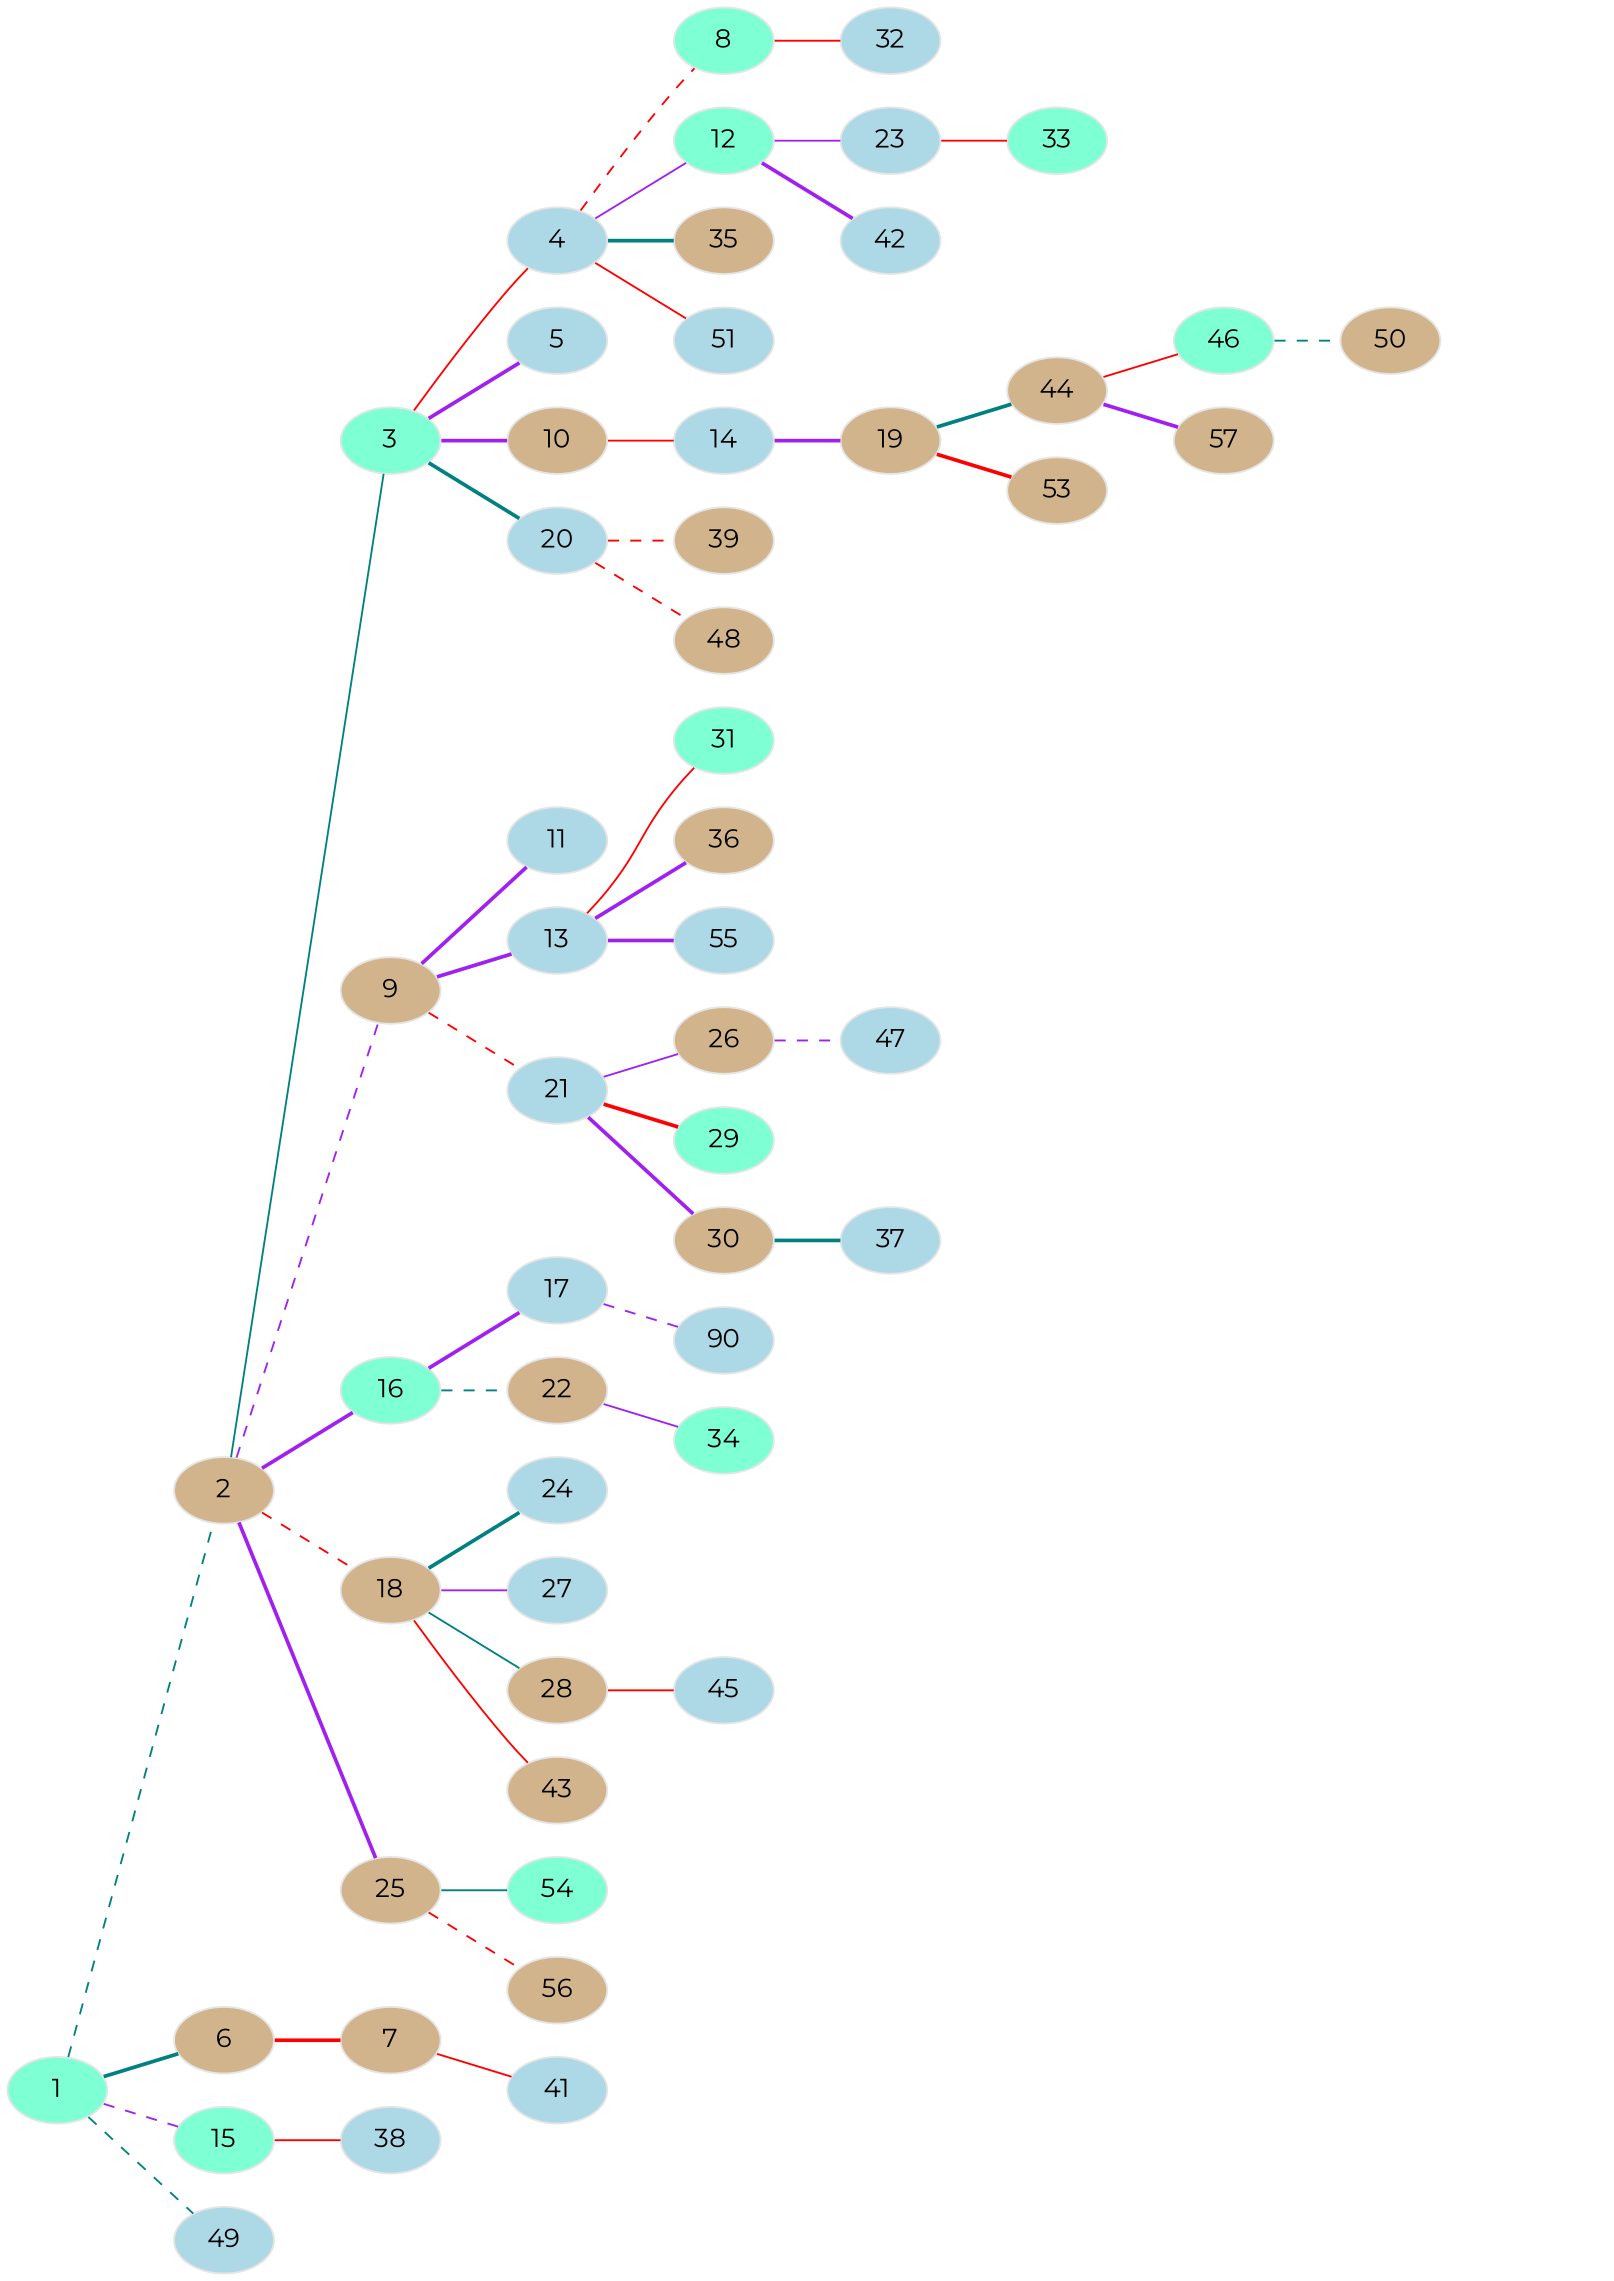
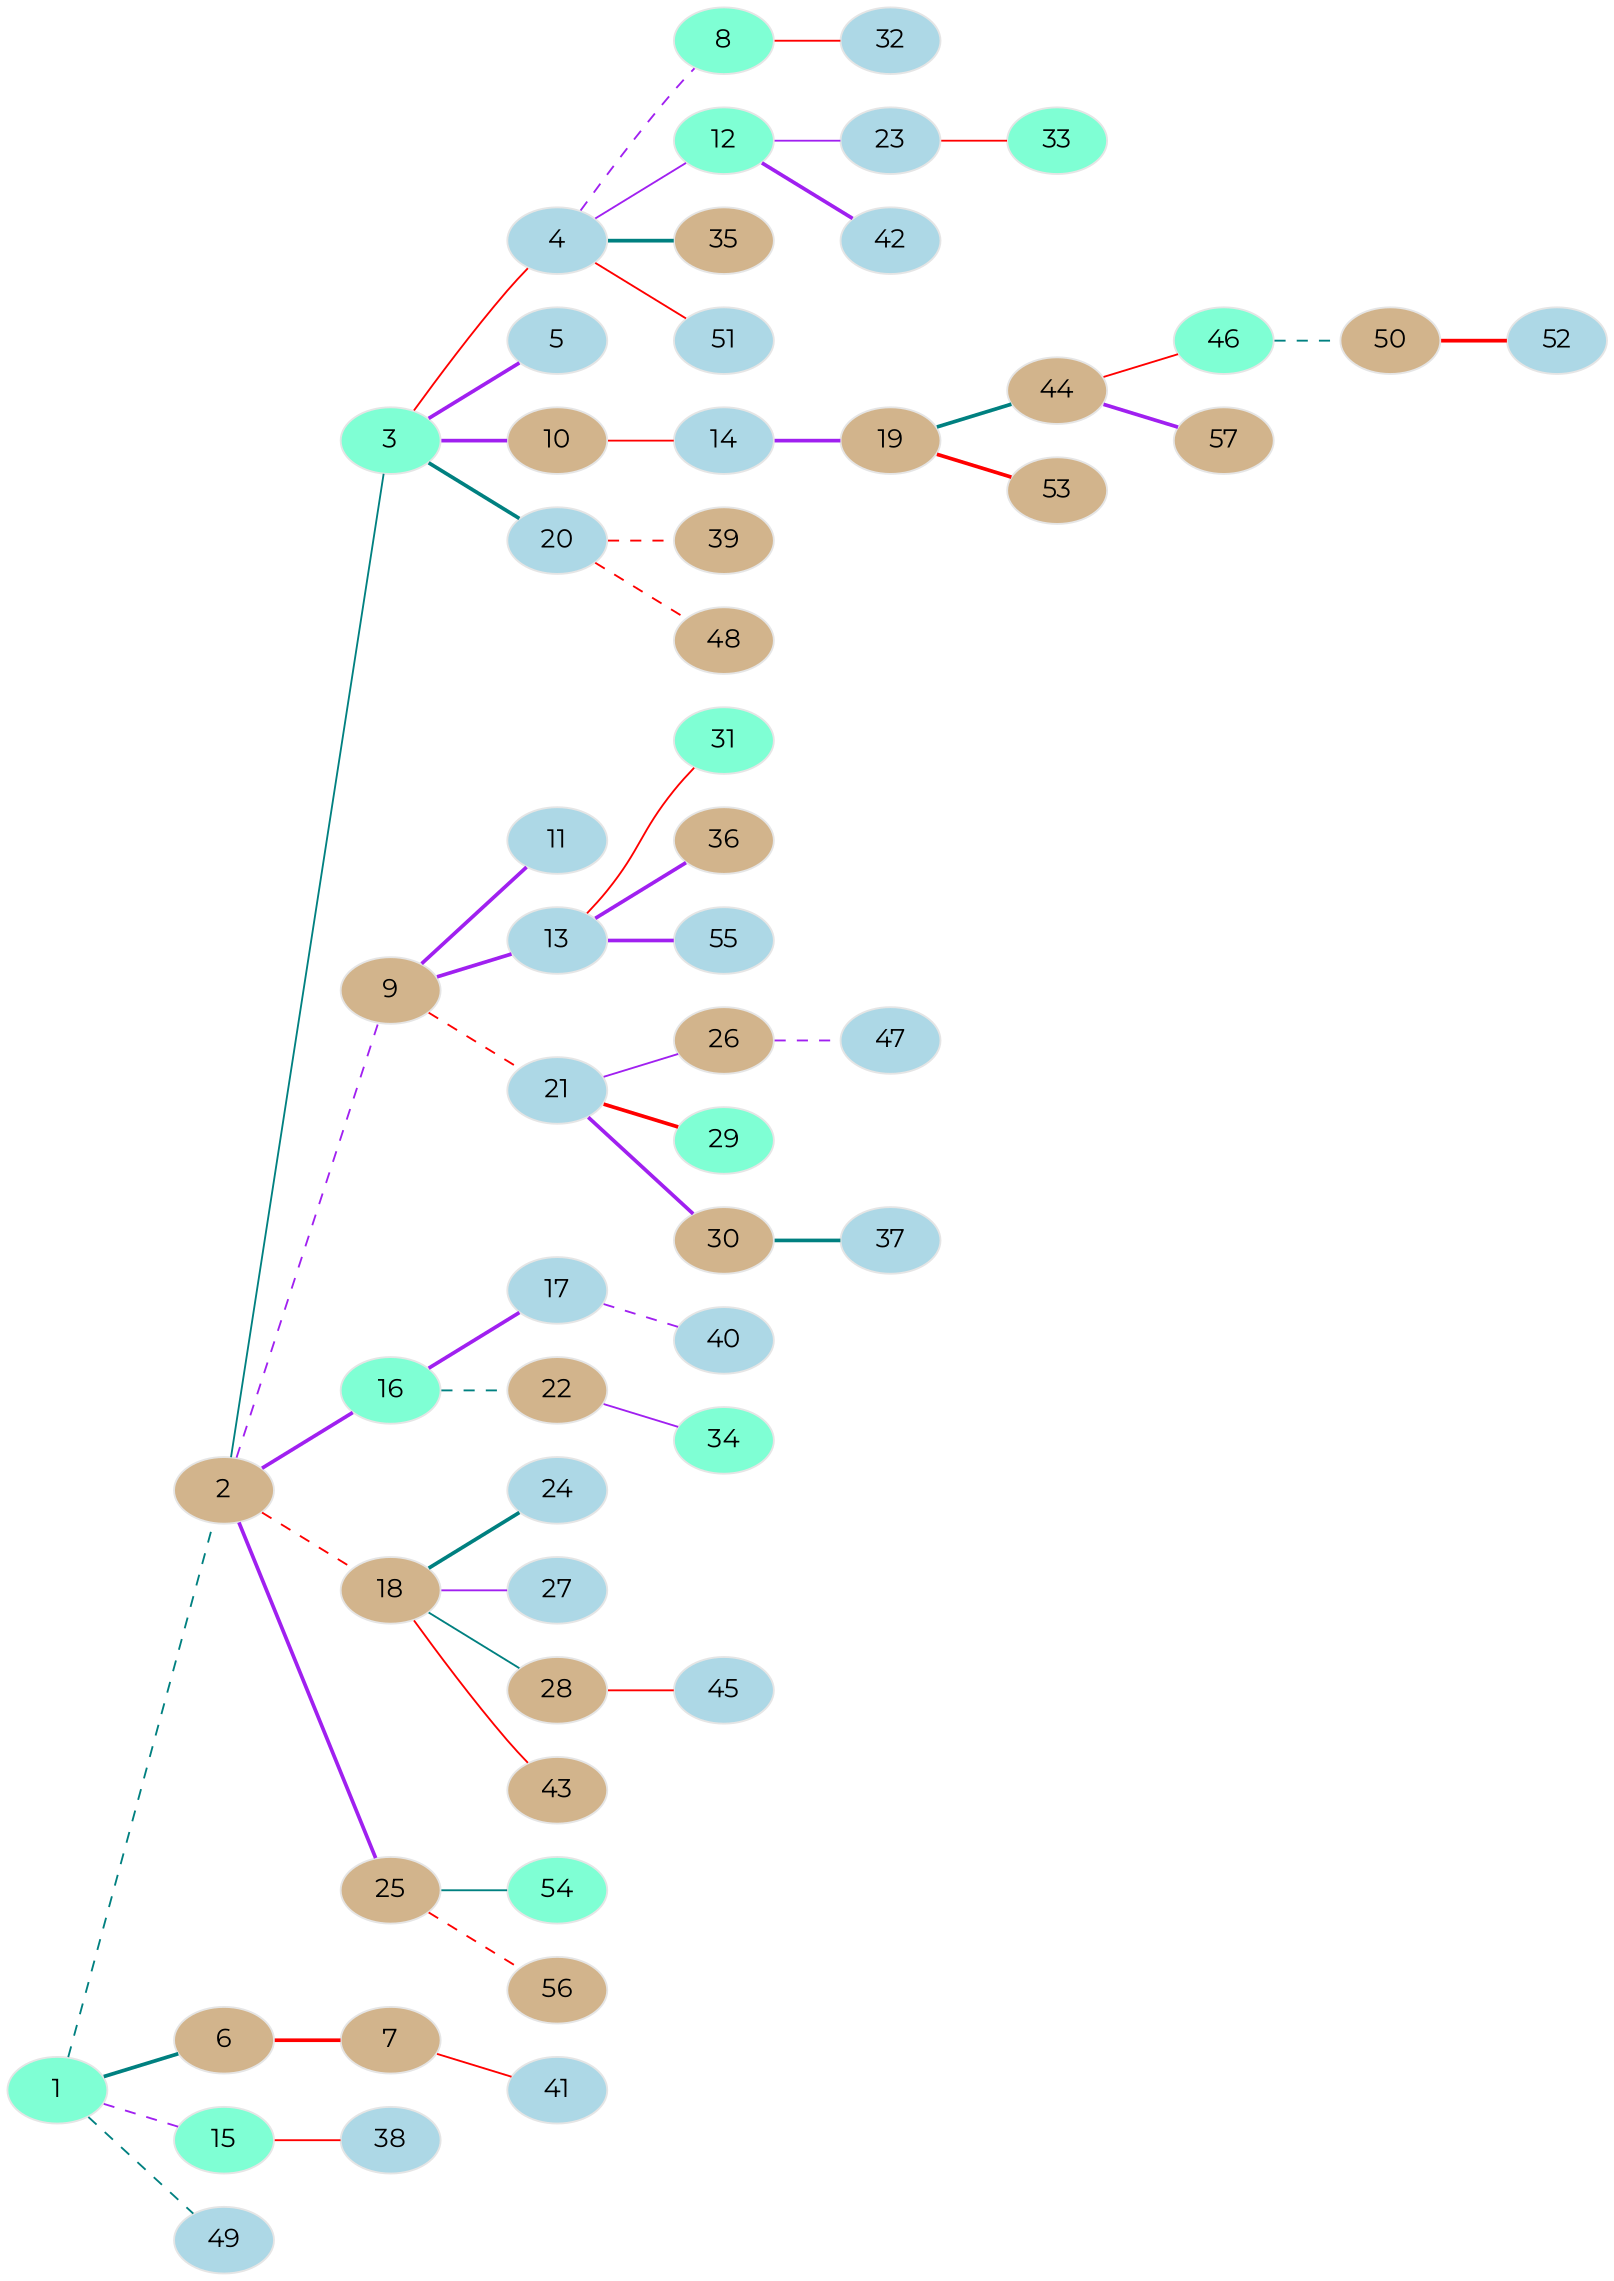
  graph {
    fontname=Montserrat
    rankdir=LR
    node [color=gray90 fillcolor=lightblue fontname=Montserrat style=filled]
    edge [color=purple fontname=Montserrat style=bold]
    1 [fillcolor=aquamarine]
    2 [fillcolor=tan]
    6 [fillcolor=tan]
    15 [fillcolor=aquamarine]
    49
    3 [fillcolor=aquamarine]
    9 [fillcolor=tan]
    16 [fillcolor=aquamarine]
    18 [fillcolor=tan]
    25 [fillcolor=tan]
    7 [fillcolor=tan]
    38
    4
    5
    10 [fillcolor=tan]
    20
    11
    13
    21
    17
    22 [fillcolor=tan]
    24
    27
    28 [fillcolor=tan]
    43 [fillcolor=tan]
    54 [fillcolor=aquamarine]
    56 [fillcolor=tan]
    8 [fillcolor=aquamarine]
    12 [fillcolor=aquamarine]
    35 [fillcolor=tan]
    51
    14
    39 [fillcolor=tan]
    48 [fillcolor=tan]
    32
    23
    42
    41
    31 [fillcolor=aquamarine]
    36 [fillcolor=tan]
    55
    26 [fillcolor=tan]
    29 [fillcolor=aquamarine]
    30 [fillcolor=tan]
    19 [fillcolor=tan]
    33 [fillcolor=aquamarine]
    44 [fillcolor=tan]
    53 [fillcolor=tan]
-   40 [label=90]
+   40
    34 [fillcolor=aquamarine]
    45
    46 [fillcolor=aquamarine]
    57 [fillcolor=tan]
    47
    37
    50 [fillcolor=tan]
+   52
    1 -- 2 [color=teal style=dashed]
    1 -- 6 [color=teal]
    1 -- 15 [style=dashed]
    1 -- 49 [color=teal style=dashed]
    2 -- 3 [color=teal style=solid]
    2 -- 9 [style=dashed]
    2 -- 16
    2 -- 18 [color=red style=dashed]
    2 -- 25
    6 -- 7 [color=red]
    15 -- 38 [color=red style=solid]
    3 -- 4 [color=red style=solid]
    3 -- 5
    3 -- 10
    3 -- 20 [color=teal]
    9 -- 11
    9 -- 13
    9 -- 21 [color=red style=dashed]
    16 -- 17
    16 -- 22 [color=teal style=dashed]
    18 -- 24 [color=teal]
    18 -- 27 [style=solid]
    18 -- 28 [color=teal style=solid]
    18 -- 43 [color=red style=solid]
    25 -- 54 [color=teal style=solid]
    25 -- 56 [color=red style=dashed]
    7 -- 41 [color=red style=solid]
-   4 -- 8 [color=red style=dashed]
+   4 -- 8 [style=dashed]
    4 -- 12 [style=solid]
    4 -- 35 [color=teal]
    4 -- 51 [color=red style=solid]
    10 -- 14 [color=red style=solid]
    20 -- 39 [color=red style=dashed]
    20 -- 48 [color=red style=dashed]
    13 -- 31 [color=red style=solid]
    13 -- 36
    13 -- 55
    21 -- 26 [style=solid]
    21 -- 29 [color=red]
    21 -- 30
    17 -- 40 [style=dashed]
    22 -- 34 [style=solid]
    28 -- 45 [color=red style=solid]
    8 -- 32 [color=red style=solid]
    12 -- 23 [style=solid]
    12 -- 42
    14 -- 19
    23 -- 33 [color=red style=solid]
    26 -- 47 [style=dashed]
    30 -- 37 [color=teal]
    19 -- 44 [color=teal]
    19 -- 53 [color=red]
    44 -- 46 [color=red style=solid]
    44 -- 57
    46 -- 50 [color=teal style=dashed]
+   50 -- 52 [color=red]
  }
